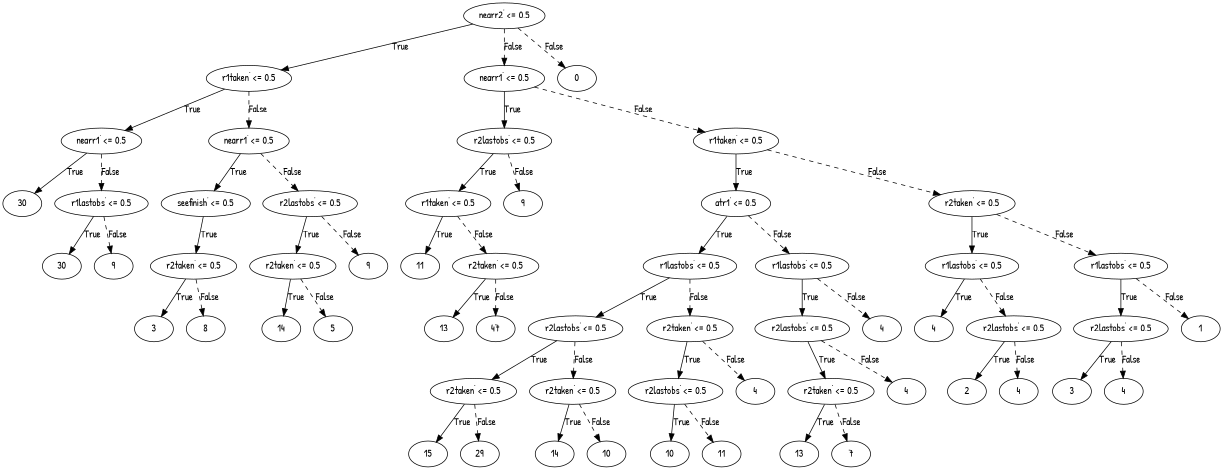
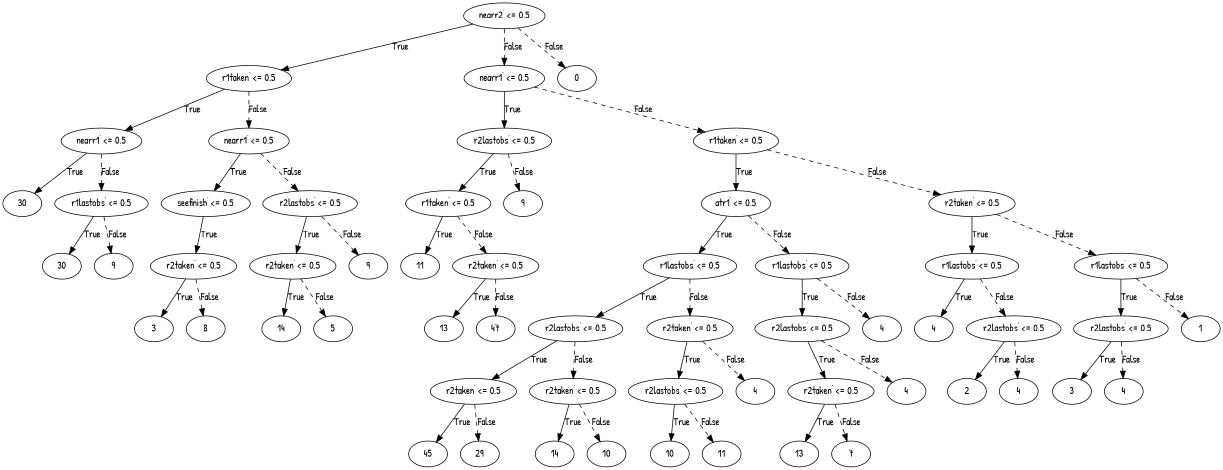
  digraph {
    fontname="Patrick Hand"
    node [fontname="Patrick Hand"]
    edge [fontname="Patrick Hand"]
    n1 [label="nearr2' <= 0.5"]
    n2 [label="r1taken' <= 0.5"]
    n3 [label="nearr1' <= 0.5"]
    n4 [label=0]
    n5 [label="nearr1' <= 0.5"]
    n6 [label="nearr1' <= 0.5"]
    n7 [label="r2lastobs' <= 0.5"]
    n8 [label="r1taken' <= 0.5"]
    n9 [label=30]
    n10 [label="r1lastobs' <= 0.5"]
    n11 [label="seefinish' <= 0.5"]
    n12 [label="r2lastobs' <= 0.5"]
    n13 [label=30]
    n14 [label=9]
    n15 [label="r2taken' <= 0.5"]
    n16 [label="r2taken' <= 0.5"]
    n17 [label=9]
    n18 [label=3]
    n19 [label=8]
    n20 [label=14]
    n21 [label=5]
    n22 [label="r1taken' <= 0.5"]
    n23 [label=9]
    n24 [label="atr1' <= 0.5"]
    n25 [label="r2taken' <= 0.5"]
    n26 [label=11]
    n27 [label="r2taken' <= 0.5"]
    n28 [label=13]
    n29 [label=47]
    n30 [label="r1lastobs' <= 0.5"]
    n31 [label="r1lastobs' <= 0.5"]
    n32 [label="r1lastobs' <= 0.5"]
    n33 [label="r1lastobs' <= 0.5"]
    n34 [label="r2lastobs' <= 0.5"]
    n35 [label="r2taken' <= 0.5"]
    n36 [label="r2lastobs' <= 0.5"]
    n37 [label=4]
    n38 [label="r2taken' <= 0.5"]
    n39 [label="r2taken' <= 0.5"]
    n40 [label="r2lastobs' <= 0.5"]
    n41 [label=4]
-   n42 [label=15]
+   n42 [label=45]
    n43 [label=29]
    n44 [label=14]
    n45 [label=10]
    n46 [label=10]
    n47 [label=11]
    n48 [label="r2taken' <= 0.5"]
    n49 [label=4]
    n50 [label=13]
    n51 [label=7]
    n52 [label=4]
    n53 [label="r2lastobs' <= 0.5"]
    n54 [label="r2lastobs' <= 0.5"]
    n55 [label=1]
    n56 [label=2]
    n57 [label=4]
    n58 [label=3]
    n59 [label=4]
    n1 -> n2 [label=True]
    n1 -> n3 [label=False style=dashed]
    n1 -> n4 [label=False style=dashed]
    n2 -> n5 [label=True]
    n2 -> n6 [label=False style=dashed]
    n3 -> n7 [label=True]
    n3 -> n8 [label=False style=dashed]
    n5 -> n9 [label=True]
    n5 -> n10 [label=False style=dashed]
    n6 -> n11 [label=True]
    n6 -> n12 [label=False style=dashed]
    n7 -> n22 [label=True]
    n7 -> n23 [label=False style=dashed]
    n8 -> n24 [label=True]
    n8 -> n25 [label=False style=dashed]
    n10 -> n13 [label=True]
    n10 -> n14 [label=False style=dashed]
    n11 -> n15 [label=True]
    n12 -> n16 [label=True]
    n12 -> n17 [label=False style=dashed]
    n15 -> n18 [label=True]
    n15 -> n19 [label=False style=dashed]
    n16 -> n20 [label=True]
    n16 -> n21 [label=False style=dashed]
    n22 -> n26 [label=True]
    n22 -> n27 [label=False style=dashed]
    n24 -> n30 [label=True]
    n24 -> n31 [label=False style=dashed]
    n25 -> n32 [label=True]
    n25 -> n33 [label=False style=dashed]
    n27 -> n28 [label=True]
    n27 -> n29 [label=False style=dashed]
    n30 -> n34 [label=True]
    n30 -> n35 [label=False style=dashed]
    n31 -> n36 [label=True]
    n31 -> n37 [label=False style=dashed]
    n32 -> n52 [label=True]
    n32 -> n53 [label=False style=dashed]
    n33 -> n54 [label=True]
    n33 -> n55 [label=False style=dashed]
    n34 -> n38 [label=True]
    n34 -> n39 [label=False style=dashed]
    n35 -> n40 [label=True]
    n35 -> n41 [label=False style=dashed]
    n36 -> n48 [label=True]
    n36 -> n49 [label=False style=dashed]
    n38 -> n42 [label=True]
    n38 -> n43 [label=False style=dashed]
    n39 -> n44 [label=True]
    n39 -> n45 [label=False style=dashed]
    n40 -> n46 [label=True]
    n40 -> n47 [label=False style=dashed]
    n48 -> n50 [label=True]
    n48 -> n51 [label=False style=dashed]
    n53 -> n56 [label=True]
    n53 -> n57 [label=False style=dashed]
    n54 -> n58 [label=True]
    n54 -> n59 [label=False style=dashed]
  }
